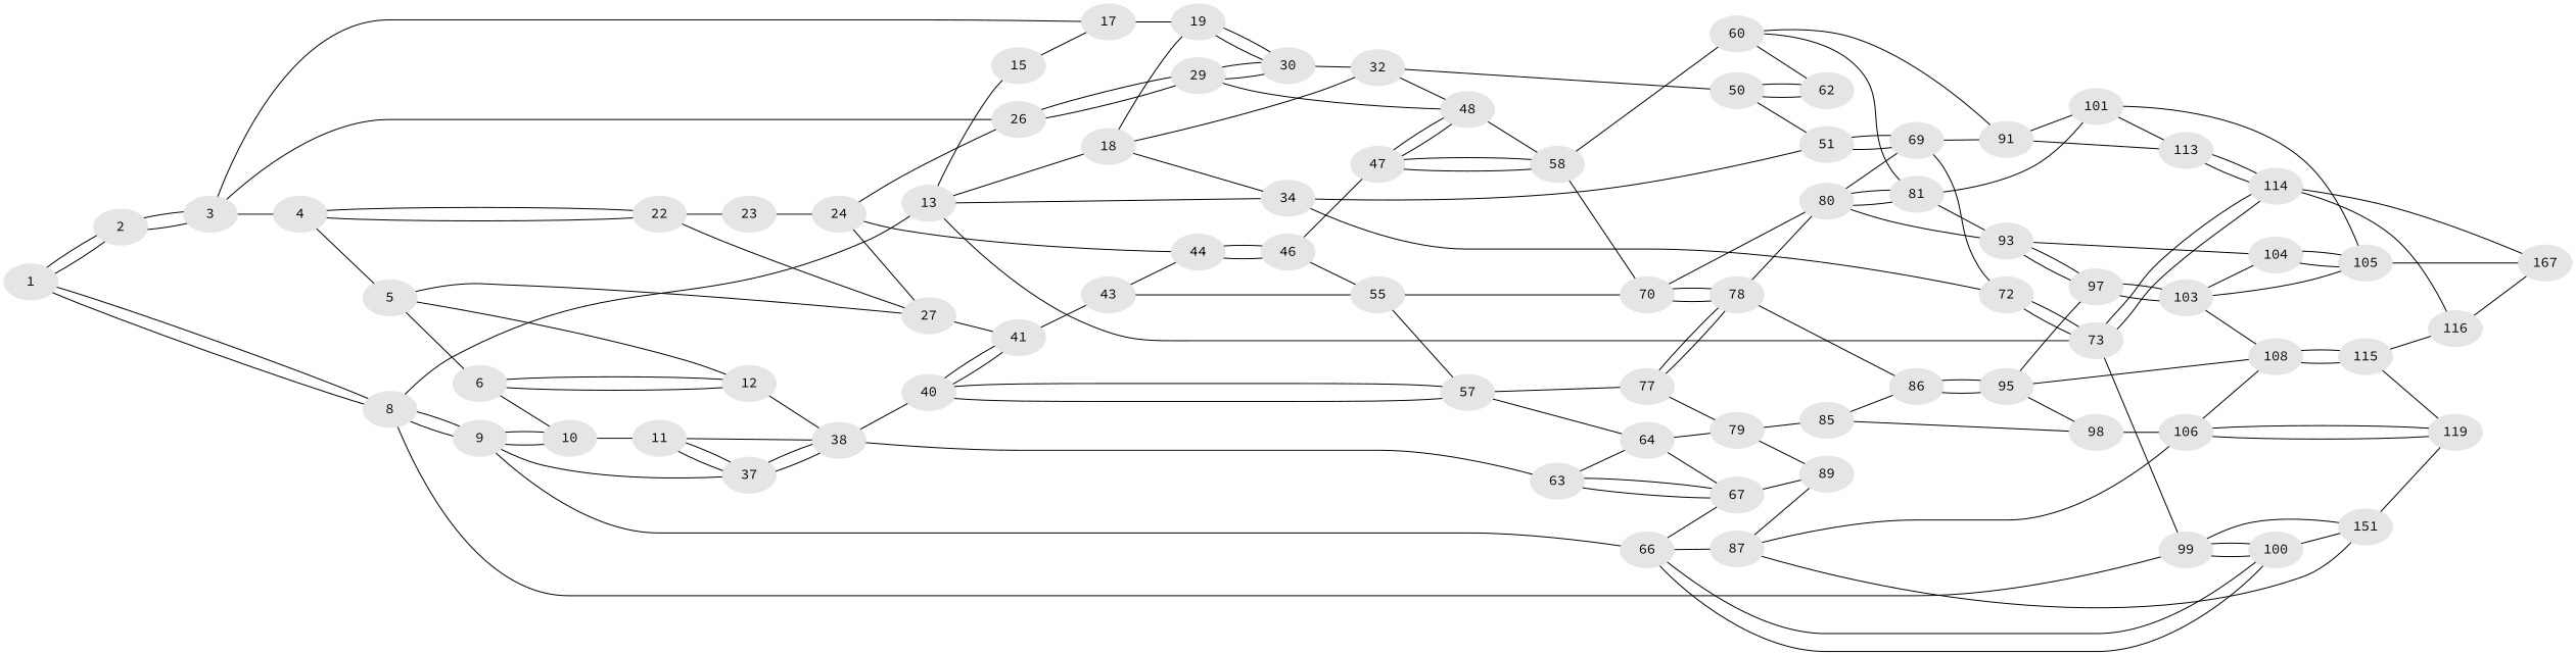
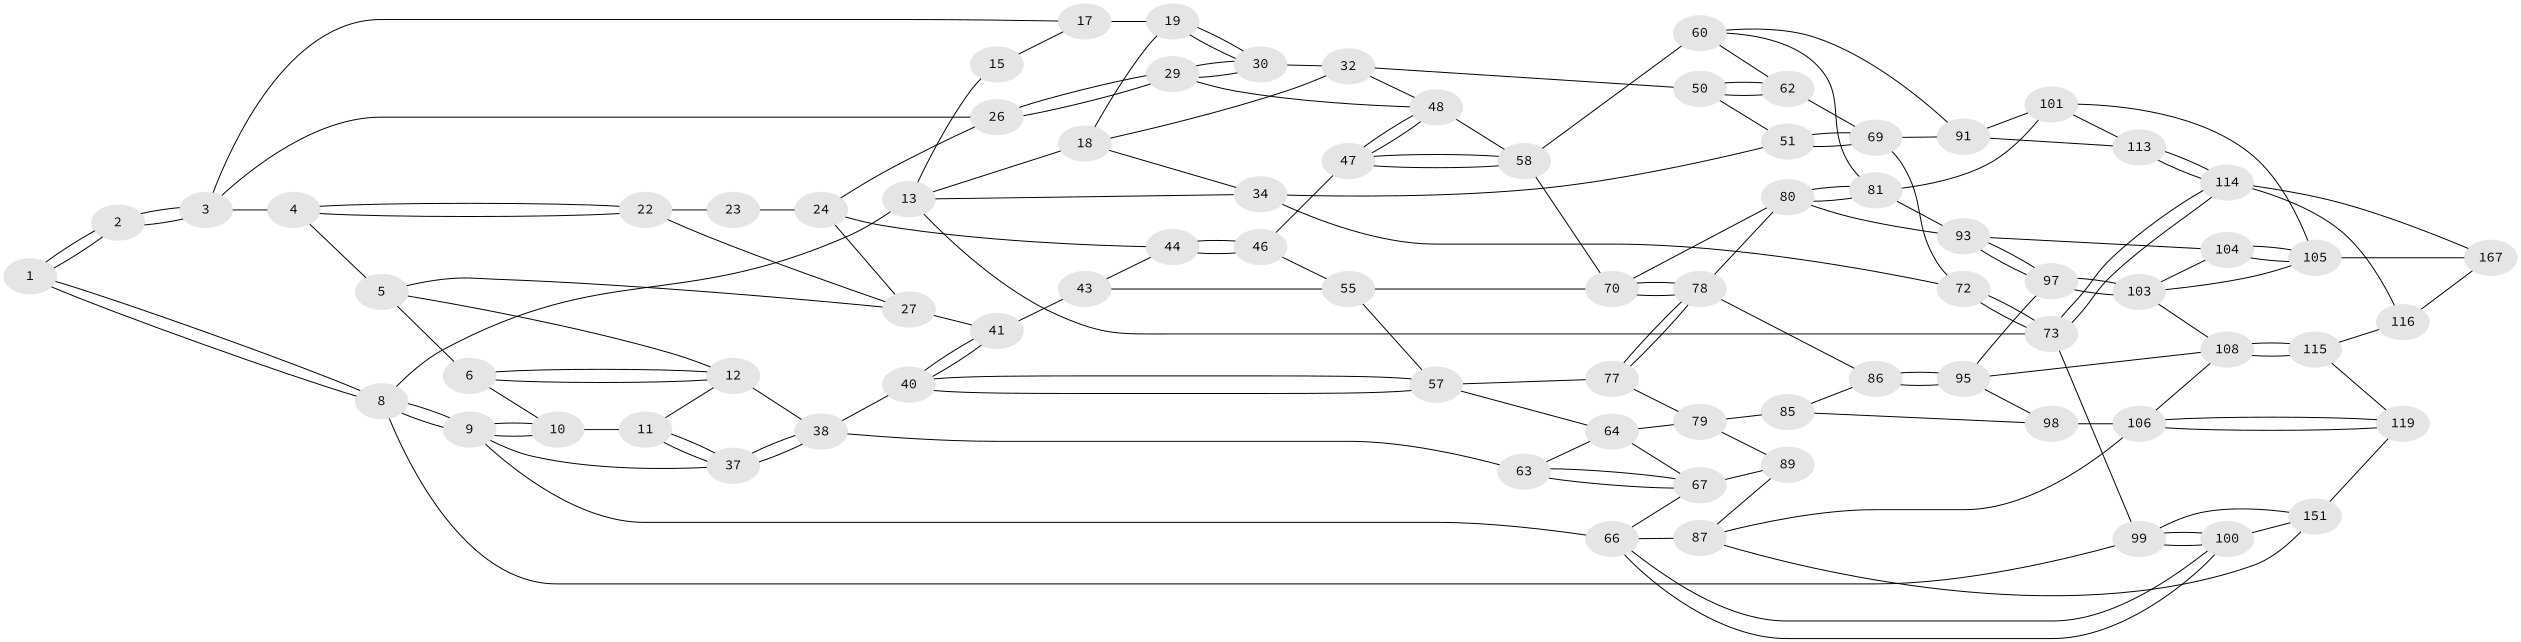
  graph {
    fontname="Source Code Pro"
    rankdir=LR
    node [color=gray90 fontname="Source Code Pro" style=filled]
    edge [fontname="Source Code Pro"]
    1
    2
    8
    3 [super="+16"]
    9 [super="+36"]
    13 [super="+14"]
    99
    4
    17
    26
    5 [super="+21"]
    22 [super="+28"]
    19
    29 [super="+45"]
    6 [super="+7"]
    12 [super="+20"]
    27 [super="+35"]
    23
    10
    38 [super="+39"]
    41 [super="+42"]
    11
    37
    66 [super="+67"]
    15
    18 [super="+33"]
    34 [super="+52"]
    73
    100
    n30 [label=151 super="+121"]
    n31 [label=67 super="+74"]
    87 [super="+88"]
    40
    63
    32 [super="+49"]
    51
    72
    114 [super="+118"]
    30 [super="+31"]
    48 [super="+53"]
    50
    24 [super="+25"]
    44
    46
    43 [super="+54"]
    58 [super="+59"]
    62
    69 [super="+76"]
    57 [super="+65"]
    64 [super="+75"]
    77
    55 [super="+56"]
    70 [super="+71"]
    47
    60 [super="+61"]
    91 [super="+92"]
    78 [super="+83"]
    80 [super="+84"]
    79
    81 [super="+82"]
    93 [super="+94"]
    101 [super="+102"]
    113
    89
    85 [super="+90"]
    106 [super="+107"]
    86
    n68 [label=167]
    116 [super="+122"]
    95 [super="+96"]
    98
    97
    104
    105 [super="+112"]
    108 [super="+109"]
    119
    103 [super="+110"]
    115 [super="+120"]
    1 -- 2
    1 -- 2
    1 -- 8
    1 -- 8
    2 -- 3
    2 -- 3
    8 -- 9
    8 -- 9
    8 -- 13
    8 -- 99
    3 -- 4
    3 -- 17
    3 -- 26
    9 -- 10
    9 -- 10
    9 -- 37
    9 -- 66
    13 -- 15
    13 -- 18
    13 -- 34
    13 -- 73
    99 -- 100
    99 -- 100
    99 -- n30
    4 -- 5
    4 -- 22
    4 -- 22
    17 -- 19
    26 -- 29
    26 -- 29
    5 -- 6
    5 -- 12
    5 -- 27
    22 -- 27
    22 -- 23 [weight=2]
    19 -- 30
    19 -- 30
    29 -- 30 [weight=2]
    29 -- 30
    29 -- 48
    6 -- 12
    6 -- 12
    6 -- 10
    12 -- 38
    27 -- 41
    23 -- 24
    10 -- 11
    38 -- 40
    38 -- 63
    41 -- 43 [weight=2]
-   11 -- 38
+   11 -- 12
    11 -- 37
    11 -- 37
    37 -- 38
    37 -- 38
    66 -- 100
    66 -- 100
    66 -- n31
    66 -- 87
    15 -- 17
    18 -- 19
    18 -- 34
    18 -- 32
    34 -- 51
    34 -- 72
    73 -- 99
    73 -- 114
    73 -- 114
    100 -- n30
    n30 -- 119
    n31 -- 89
    87 -- n30
    87 -- 89
    87 -- 106
    40 -- 41
    40 -- 41
    40 -- 57
    40 -- 57
    63 -- n31
    63 -- n31
    63 -- 64
    32 -- 48
    32 -- 50
    51 -- 69
    51 -- 69
    72 -- 73
    72 -- 73
    114 -- n68
    114 -- 116
    30 -- 32
    48 -- 58
    50 -- 51
    50 -- 62
    50 -- 62
    24 -- 26
    24 -- 27
    24 -- 44
    44 -- 46
    44 -- 46
    46 -- 55
    46 -- 47
    43 -- 44
    43 -- 55
    58 -- 70
    58 -- 60
-   80 -- 69
+   62 -- 69
    69 -- 72
    69 -- 91
    57 -- 64
    57 -- 77
    64 -- n31
    64 -- 79
    77 -- 78
    77 -- 78
    77 -- 79
    55 -- 57
    55 -- 70
    70 -- 78
    70 -- 78
    70 -- 80
    47 -- 48
    47 -- 48
    47 -- 58
    47 -- 58
    60 -- 62
    60 -- 91
    60 -- 81
    91 -- 101
    91 -- 113
    78 -- 80
    78 -- 86
    80 -- 81
    80 -- 81
    80 -- 93
    79 -- 89
    79 -- 85
    81 -- 93
    81 -- 101
    93 -- 97
    93 -- 97
    93 -- 104
    101 -- 113
    101 -- 105
    113 -- 114
    113 -- 114
    85 -- 86
    85 -- 98
    106 -- 108
    106 -- 119
    106 -- 119
    86 -- 95
    86 -- 95
    116 -- n68
    95 -- 98
    95 -- 97
    95 -- 108
    98 -- 106
    97 -- 103
    97 -- 103
    104 -- 105
    104 -- 105
    105 -- n68
    108 -- 115
    108 -- 115
    103 -- 104
    103 -- 105
    103 -- 108
    115 -- 116 [weight=2]
    115 -- 119
  }
